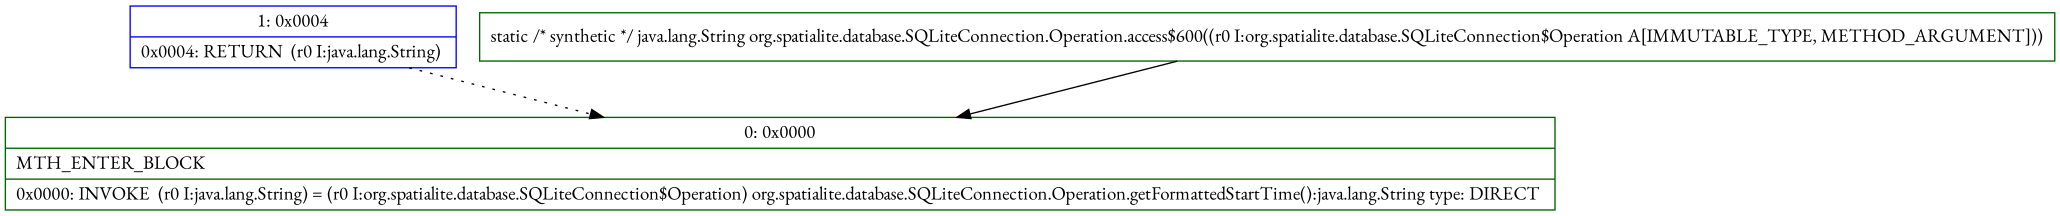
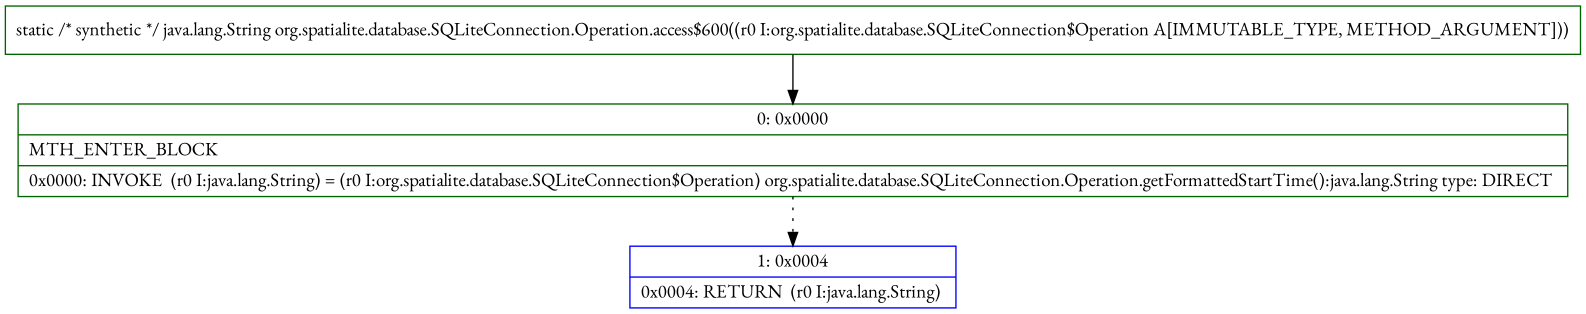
  digraph {
    fontname="EB Garamond"
    node [shape=record color=darkgreen fontname="EB Garamond"]
    edge [fontname="EB Garamond"]
    n1 [label="{0\:\ 0x0000|MTH_ENTER_BLOCK\l|0x0000: INVOKE  (r0 I:java.lang.String) = (r0 I:org.spatialite.database.SQLiteConnection$Operation) org.spatialite.database.SQLiteConnection.Operation.getFormattedStartTime():java.lang.String type: DIRECT \l}"]
    n2 [label="{1\:\ 0x0004|0x0004: RETURN  (r0 I:java.lang.String) \l}" color=blue]
    n3 [label="{static \/* synthetic *\/ java.lang.String org.spatialite.database.SQLiteConnection.Operation.access$600((r0 I:org.spatialite.database.SQLiteConnection$Operation A[IMMUTABLE_TYPE, METHOD_ARGUMENT])) }"]
-   n2 -> n1 [style=dotted]
+   n1 -> n2 [style=dotted]
    n3 -> n1 [style=solid]
  }
